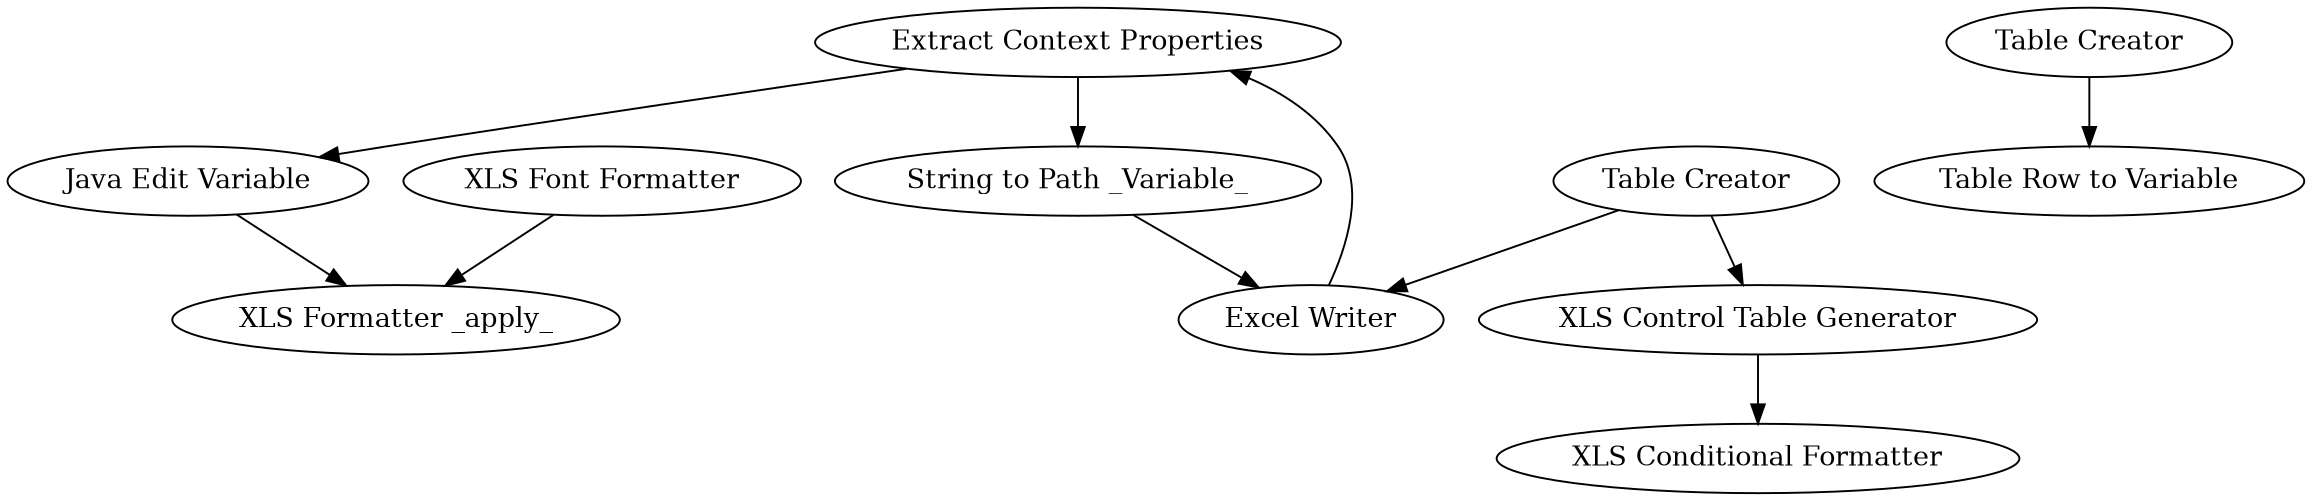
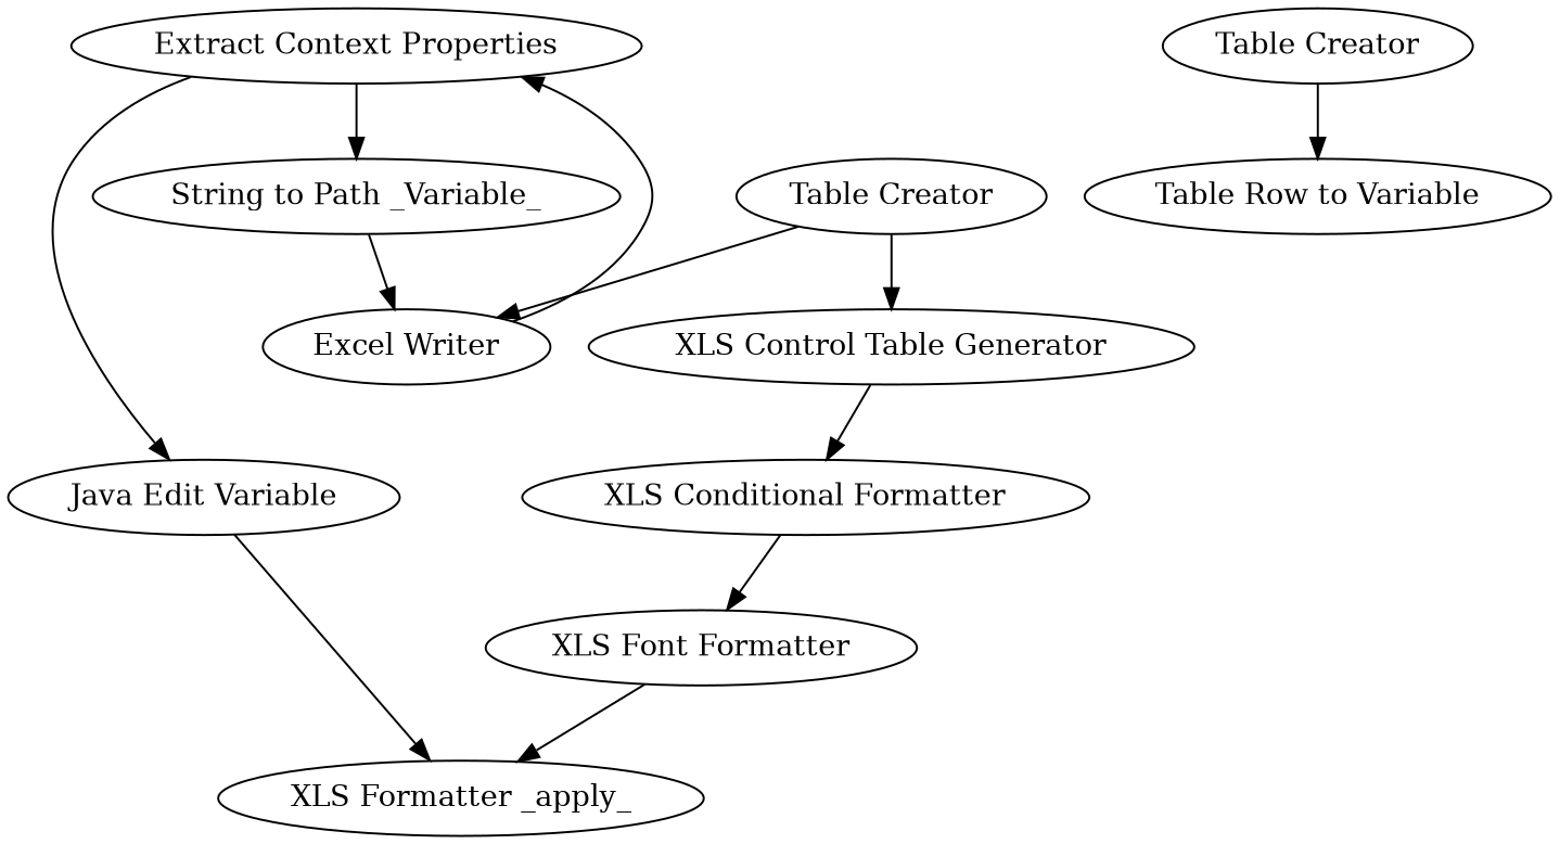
  digraph {
    rankdir=TB
    n1 [label="Extract Context Properties"]
    n2 [label="Java Edit Variable"]
    n3 [label="String to Path _Variable_"]
    n4 [label="XLS Formatter _apply_"]
    n5 [label="Table Row to Variable"]
    n6 [label="Excel Writer"]
    n7 [label="Table Creator"]
    n8 [label="XLS Font Formatter"]
    n9 [label="Table Creator"]
    n10 [label="XLS Control Table Generator"]
    n11 [label="XLS Conditional Formatter"]
    n1 -> n2
    n1 -> n3
    n2 -> n4
    n3 -> n6
    n6 -> n1
    n7 -> n5
    n8 -> n4
    n9 -> n6
    n9 -> n10
    n10 -> n11
+   n11 -> n8
  }
